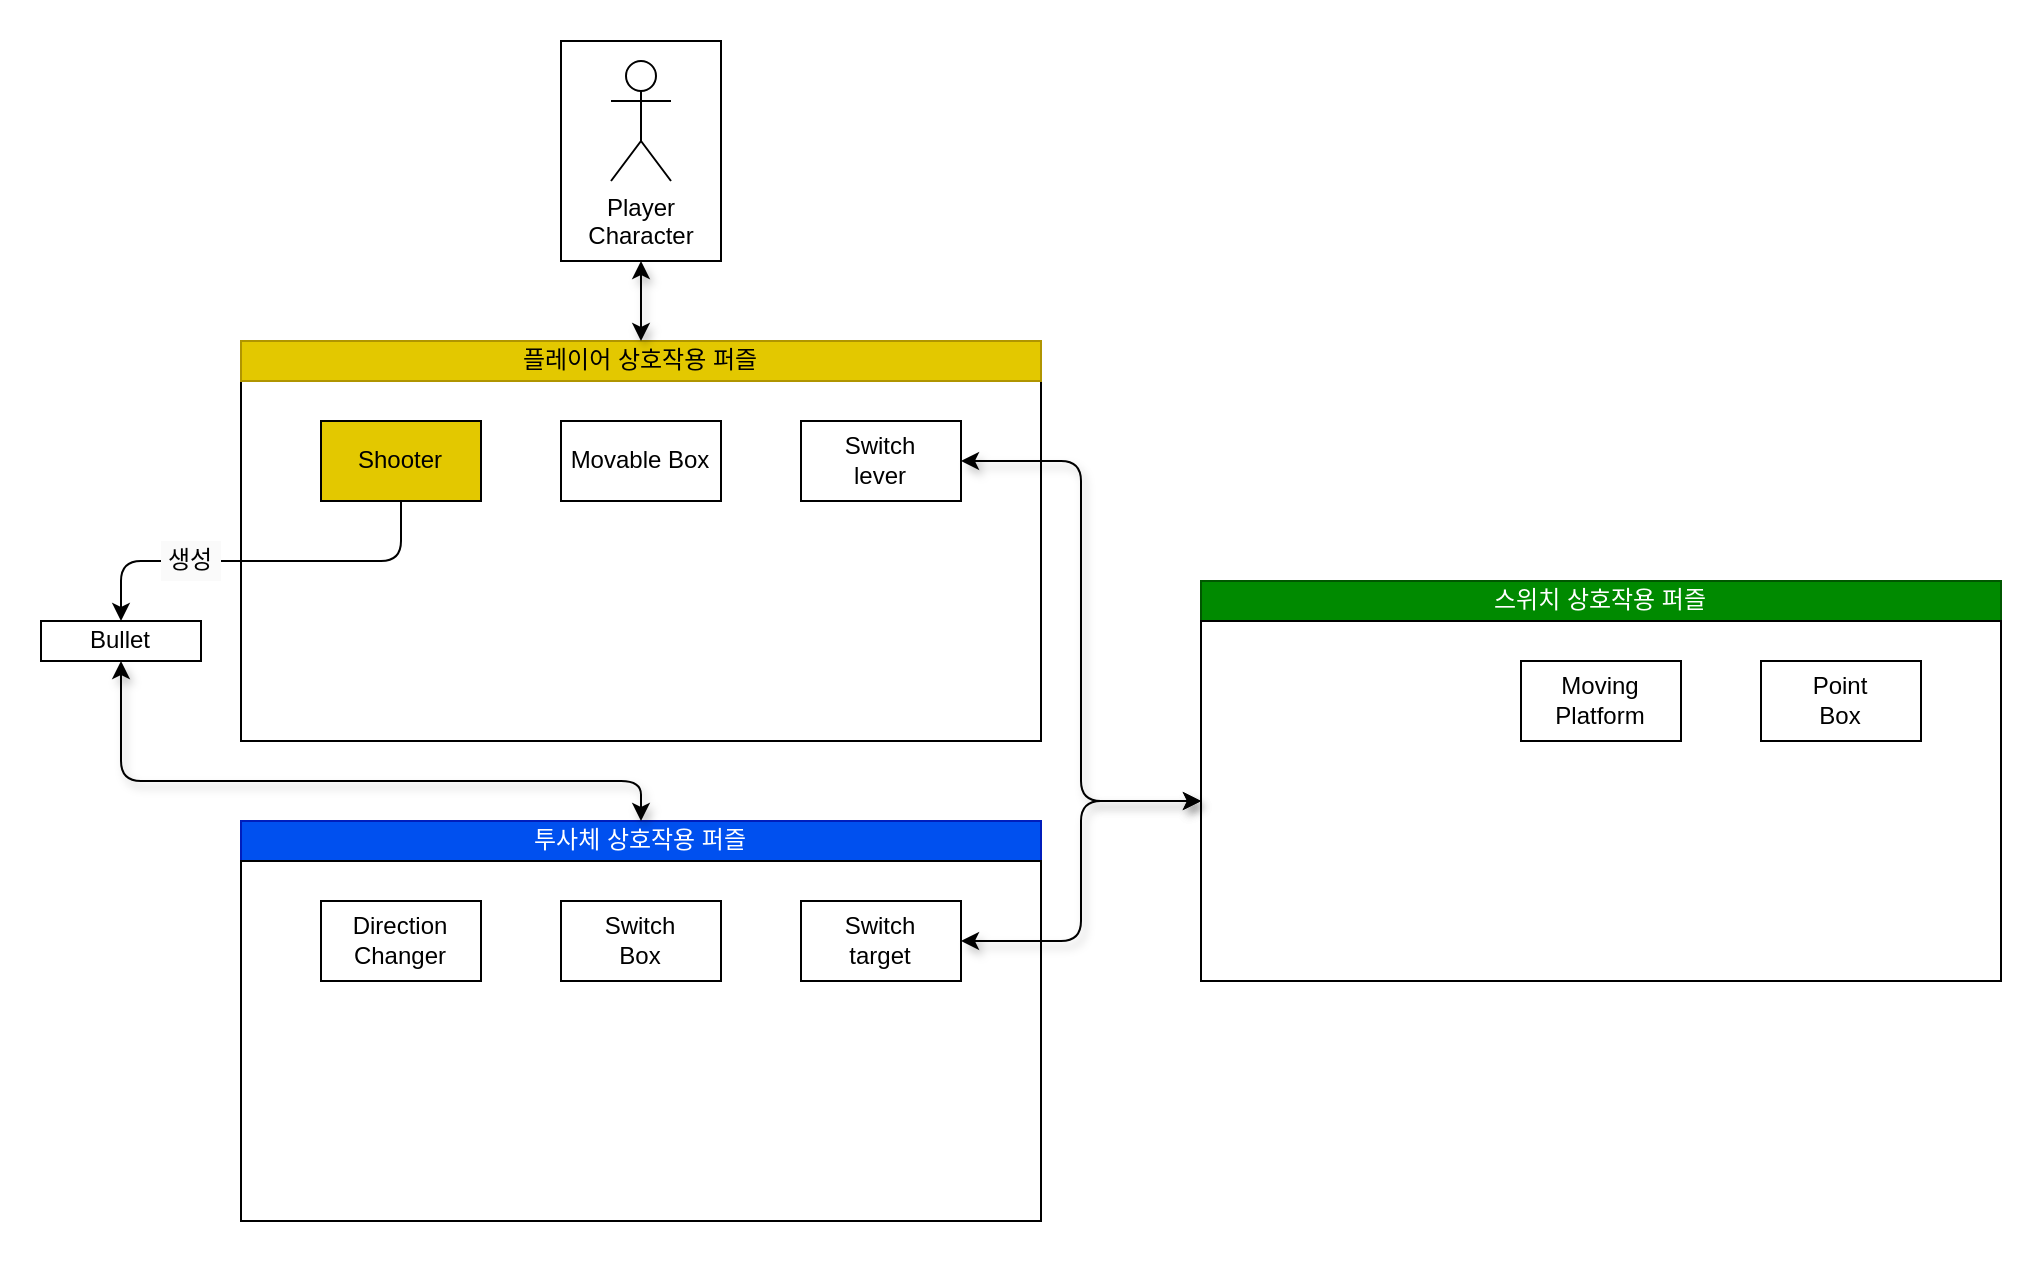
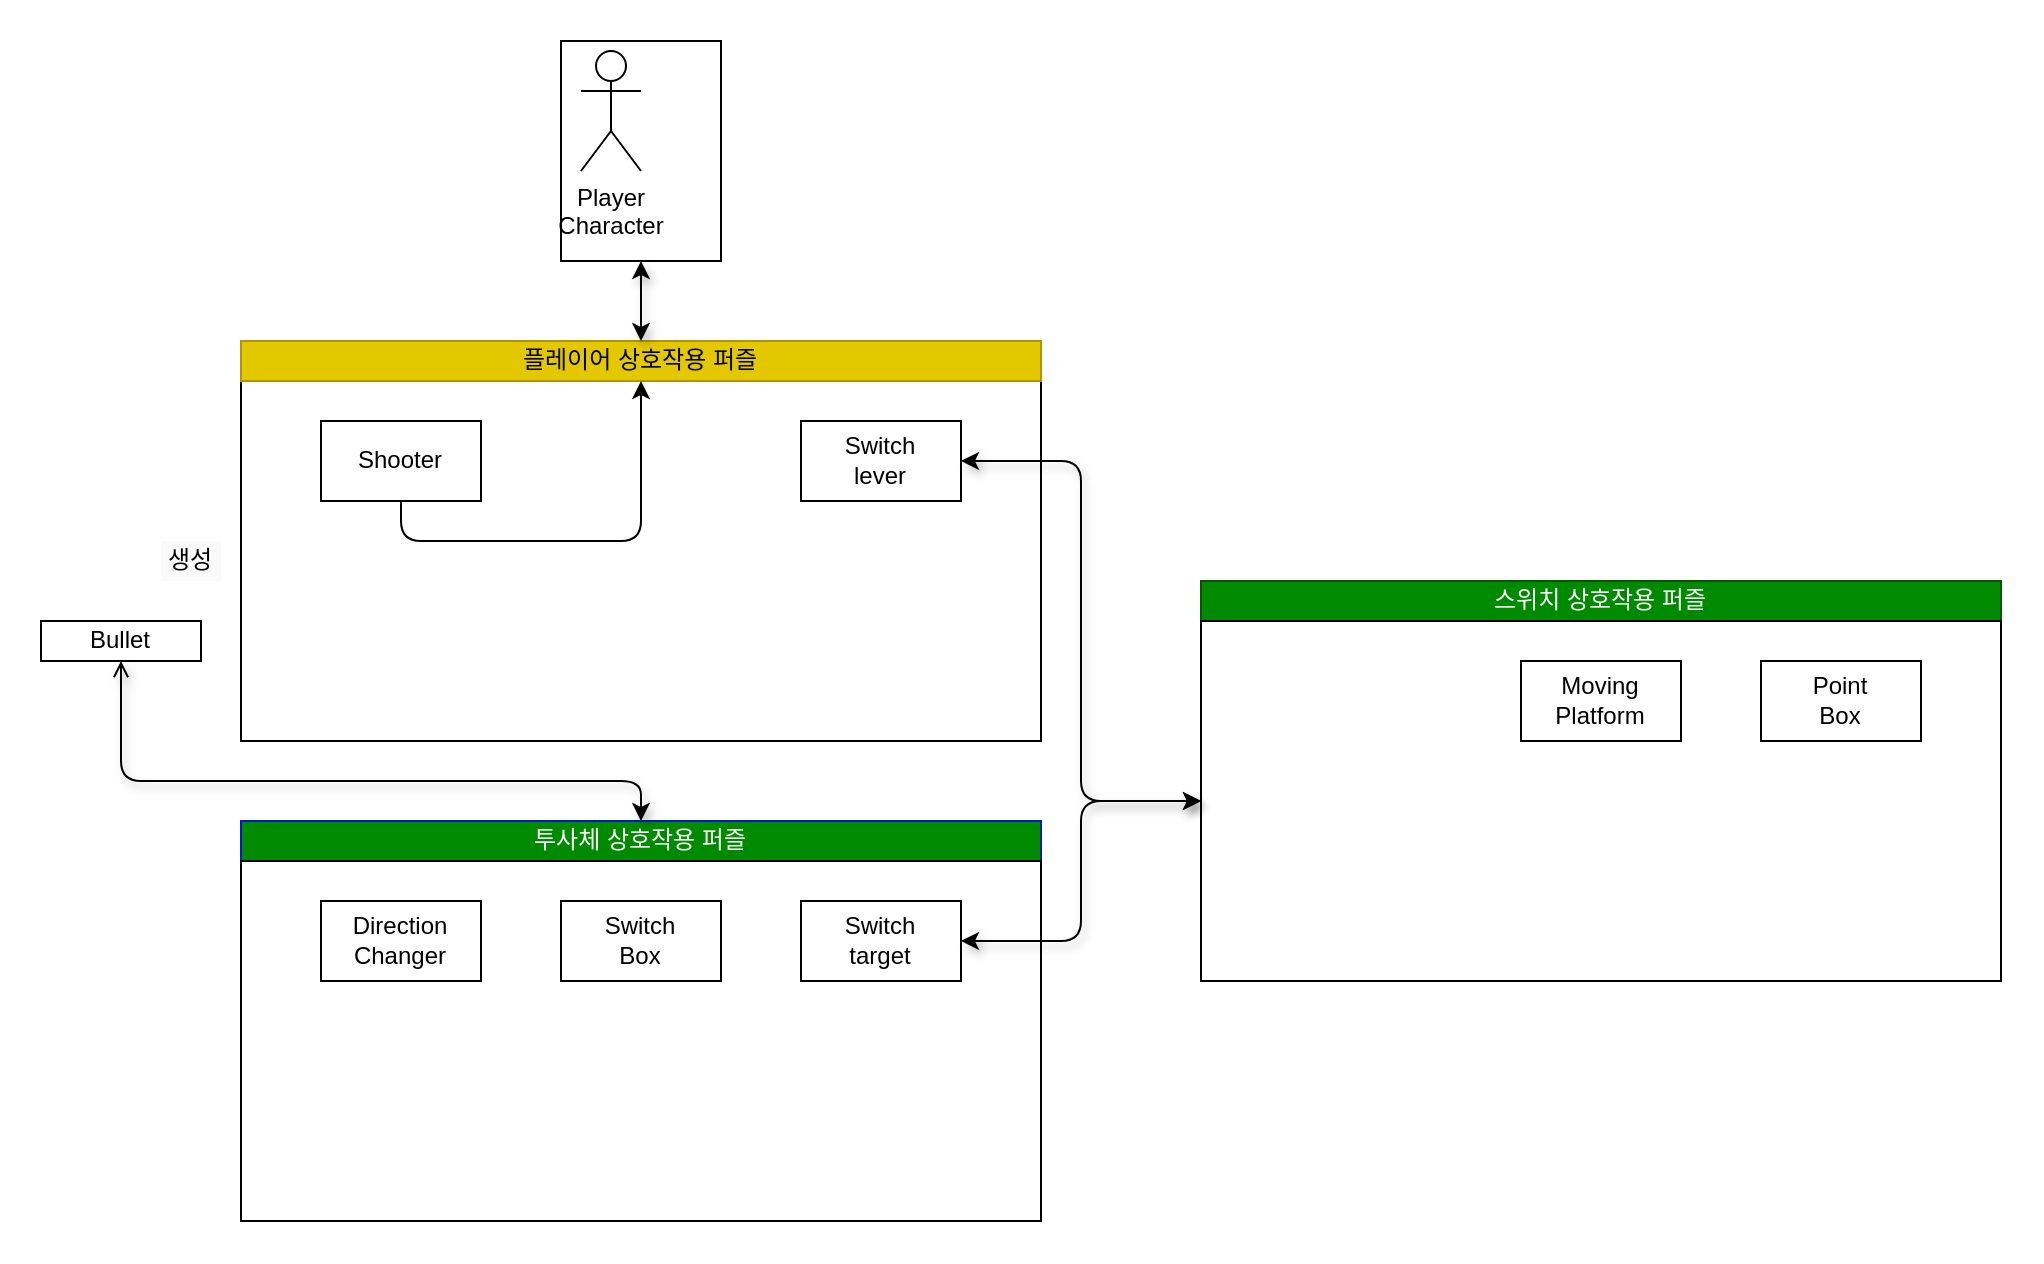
  <mxCell id="0" />
  <mxCell id="1" parent="0" />
  <mxCell id="2" value="" style="rounded=0;whiteSpace=wrap;html=1;fontColor=#000000;" parent="1" vertex="1"><mxGeometry x="280" y="20" width="80" height="110" as="geometry" /></mxCell>
  <mxCell id="3" value="" style="rounded=0;whiteSpace=wrap;html=1;fillColor=none;" parent="1" vertex="1"><mxGeometry x="120" y="190" width="400" height="180" as="geometry" /></mxCell>
  <mxCell id="4" value="플레이어 상호작용 퍼즐" style="rounded=0;whiteSpace=wrap;html=1;fillColor=#e3c800;strokeColor=#B09500;" parent="1" vertex="1"><mxGeometry x="120" y="170" width="400" height="20" as="geometry" /></mxCell>
- <mxCell id="5" style="edgeStyle=orthogonalEdgeStyle;rounded=1;orthogonalLoop=1;jettySize=auto;html=1;exitX=0.5;exitY=1;exitDx=0;exitDy=0;entryX=0.5;entryY=0;entryDx=0;entryDy=0;" parent="1" source="6" target="7" edge="1"><mxGeometry relative="1" as="geometry" /></mxCell>
- <mxCell id="6" value="Shooter" style="rounded=0;whiteSpace=wrap;html=1;fillColor=#e3c800;" parent="1" vertex="1"><mxGeometry x="160" y="210" width="80" height="40" as="geometry" /></mxCell>
+ <mxCell id="5" style="edgeStyle=orthogonalEdgeStyle;rounded=1;orthogonalLoop=1;jettySize=auto;html=1;exitX=0.5;exitY=1;exitDx=0;exitDy=0;" parent="1" source="6" target="4" edge="1"><mxGeometry relative="1" as="geometry" /></mxCell>
+ <mxCell id="6" value="Shooter" style="rounded=0;whiteSpace=wrap;html=1;" parent="1" vertex="1"><mxGeometry x="160" y="210" width="80" height="40" as="geometry" /></mxCell>
  <mxCell id="7" value="Bullet" style="rounded=0;whiteSpace=wrap;html=1;" parent="1" vertex="1"><mxGeometry x="20" y="310" width="80" height="20" as="geometry" /></mxCell>
  <mxCell id="8" value="생성" style="text;html=1;strokeColor=none;align=center;verticalAlign=middle;whiteSpace=wrap;rounded=0;fillColor=#FAFAFA;" parent="1" vertex="1"><mxGeometry x="80" y="270" width="30" height="20" as="geometry" /></mxCell>
- <mxCell id="9" value="Movable Box" style="rounded=0;whiteSpace=wrap;html=1;fillColor=none;" parent="1" vertex="1"><mxGeometry x="280" y="210" width="80" height="40" as="geometry" /></mxCell>
  <mxCell id="10" value="" style="endArrow=classic;startArrow=classic;html=1;exitX=0.5;exitY=0;exitDx=0;exitDy=0;shadow=1;" parent="1" source="4" target="2" edge="1"><mxGeometry width="50" height="50" relative="1" as="geometry"><mxPoint x="320" y="160" as="sourcePoint" /><mxPoint x="320" y="130" as="targetPoint" /></mxGeometry></mxCell>
  <mxCell id="11" style="edgeStyle=orthogonalEdgeStyle;rounded=1;orthogonalLoop=1;jettySize=auto;html=1;exitX=1;exitY=0.5;exitDx=0;exitDy=0;entryX=0;entryY=0.5;entryDx=0;entryDy=0;elbow=vertical;startArrow=classic;startFill=1;sketch=0;shadow=1;" parent="1" source="12" target="20" edge="1"><mxGeometry relative="1" as="geometry"><Array as="points"><mxPoint x="540" y="230" /><mxPoint x="540" y="400" /></Array></mxGeometry></mxCell>
  <mxCell id="12" value="Switch&lt;br&gt;lever" style="rounded=0;whiteSpace=wrap;html=1;fillColor=none;" parent="1" vertex="1"><mxGeometry x="400" y="210" width="80" height="40" as="geometry" /></mxCell>
- <mxCell id="13" value="투사체 상호작용 퍼즐" style="rounded=0;whiteSpace=wrap;html=1;fillColor=#0050ef;strokeColor=#001DBC;fontColor=#ffffff;" parent="1" vertex="1"><mxGeometry x="120" y="410" width="400" height="20" as="geometry" /></mxCell>
+ <mxCell id="13" value="투사체 상호작용 퍼즐" style="rounded=0;whiteSpace=wrap;html=1;fillColor=#008a00;strokeColor=#001DBC;fontColor=#ffffff;" parent="1" vertex="1"><mxGeometry x="120" y="410" width="400" height="20" as="geometry" /></mxCell>
  <mxCell id="14" value="" style="rounded=0;whiteSpace=wrap;html=1;fillColor=none;" parent="1" vertex="1"><mxGeometry x="120" y="430" width="400" height="180" as="geometry" /></mxCell>
  <mxCell id="15" value="Direction&lt;br&gt;Changer" style="rounded=0;whiteSpace=wrap;html=1;fillColor=none;" parent="1" vertex="1"><mxGeometry x="160" y="450" width="80" height="40" as="geometry" /></mxCell>
- <mxCell id="16" value="" style="endArrow=classic;startArrow=classic;html=1;entryX=0.5;entryY=1;entryDx=0;entryDy=0;exitX=0.5;exitY=0;exitDx=0;exitDy=0;edgeStyle=elbowEdgeStyle;elbow=vertical;shadow=1;" parent="1" source="13" target="7" edge="1"><mxGeometry width="50" height="50" relative="1" as="geometry"><mxPoint x="180" y="410" as="sourcePoint" /><mxPoint x="230" y="360" as="targetPoint" /><Array as="points"><mxPoint x="260" y="390" /></Array></mxGeometry></mxCell>
+ <mxCell id="16" value="" style="endArrow=open;startArrow=classic;html=1;entryX=0.5;entryY=1;entryDx=0;entryDy=0;exitX=0.5;exitY=0;exitDx=0;exitDy=0;edgeStyle=elbowEdgeStyle;elbow=vertical;shadow=1;" parent="1" source="13" target="7" edge="1"><mxGeometry width="50" height="50" relative="1" as="geometry"><mxPoint x="180" y="410" as="sourcePoint" /><mxPoint x="230" y="360" as="targetPoint" /><Array as="points"><mxPoint x="260" y="390" /></Array></mxGeometry></mxCell>
  <mxCell id="17" style="edgeStyle=orthogonalEdgeStyle;rounded=1;orthogonalLoop=1;jettySize=auto;html=1;exitX=1;exitY=0.5;exitDx=0;exitDy=0;entryX=0;entryY=0.5;entryDx=0;entryDy=0;startArrow=classic;startFill=1;sketch=0;shadow=1;" parent="1" source="18" target="20" edge="1"><mxGeometry relative="1" as="geometry" /></mxCell>
  <mxCell id="18" value="Switch&lt;br&gt;target" style="rounded=0;whiteSpace=wrap;html=1;fillColor=none;" parent="1" vertex="1"><mxGeometry x="400" y="450" width="80" height="40" as="geometry" /></mxCell>
  <mxCell id="19" value="스위치 상호작용 퍼즐" style="rounded=0;whiteSpace=wrap;html=1;fillColor=#008a00;strokeColor=#005700;fontColor=#ffffff;" parent="1" vertex="1"><mxGeometry x="600" y="290" width="400" height="20" as="geometry" /></mxCell>
  <mxCell id="20" value="" style="rounded=0;whiteSpace=wrap;html=1;fillColor=none;" parent="1" vertex="1"><mxGeometry x="600" y="310" width="400" height="180" as="geometry" /></mxCell>
  <mxCell id="21" value="Moving&lt;br&gt;Platform" style="rounded=0;whiteSpace=wrap;html=1;fillColor=none;" parent="1" vertex="1"><mxGeometry x="760" y="330" width="80" height="40" as="geometry" /></mxCell>
  <mxCell id="22" value="Switch&lt;br&gt;Box" style="rounded=0;whiteSpace=wrap;html=1;fillColor=none;" parent="1" vertex="1"><mxGeometry x="280" y="450" width="80" height="40" as="geometry" /></mxCell>
- <mxCell id="23" value="Player&lt;br&gt;Character" style="shape=umlActor;verticalLabelPosition=bottom;verticalAlign=top;html=1;outlineConnect=0;fontColor=#000000;" parent="1" vertex="1"><mxGeometry x="305" y="30" width="30" height="60" as="geometry" /></mxCell>
+ <mxCell id="23" value="Player&lt;br&gt;Character" style="shape=umlActor;verticalLabelPosition=bottom;verticalAlign=top;html=1;outlineConnect=0;fontColor=#000000;" parent="1" vertex="1"><mxGeometry x="290" y="25" width="30" height="60" as="geometry" /></mxCell>
  <mxCell id="24" value="Point&lt;br&gt;Box" style="rounded=0;whiteSpace=wrap;html=1;fillColor=none;" parent="1" vertex="1"><mxGeometry x="880" y="330" width="80" height="40" as="geometry" /></mxCell>
